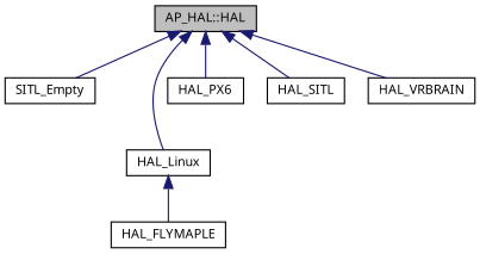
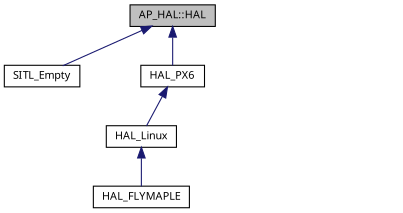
  digraph {
    fontname="Noto Sans"
    node [color=black fillcolor=white fontname="Noto Sans" fontsize=10 shape=record style=filled]
    edge [color=midnightblue dir=back fontname="Noto Sans" fontsize=10 labelfontname=Helvetica labelfontsize=10 style=solid]
    n1 [fillcolor=grey75 fontcolor=black height=0.2 label="AP_HAL::HAL" width=0.4]
    n2 [height=0.2 label=SITL_Empty width=0.4]
    n3 [height=0.2 label=HAL_Linux width=0.4]
    n4 [height=0.2 label=HAL_PX6 width=0.4]
-   n5 [height=0.2 label=HAL_SITL width=0.4]
-   n6 [height=0.2 label=HAL_VRBRAIN width=0.4]
    n7 [height=0.2 label=HAL_FLYMAPLE width=0.4]
    n1 -> n2
-   n1 -> n3
+   n4 -> n3
    n1 -> n4
-   n1 -> n5
-   n1 -> n6
    n3 -> n7
  }
